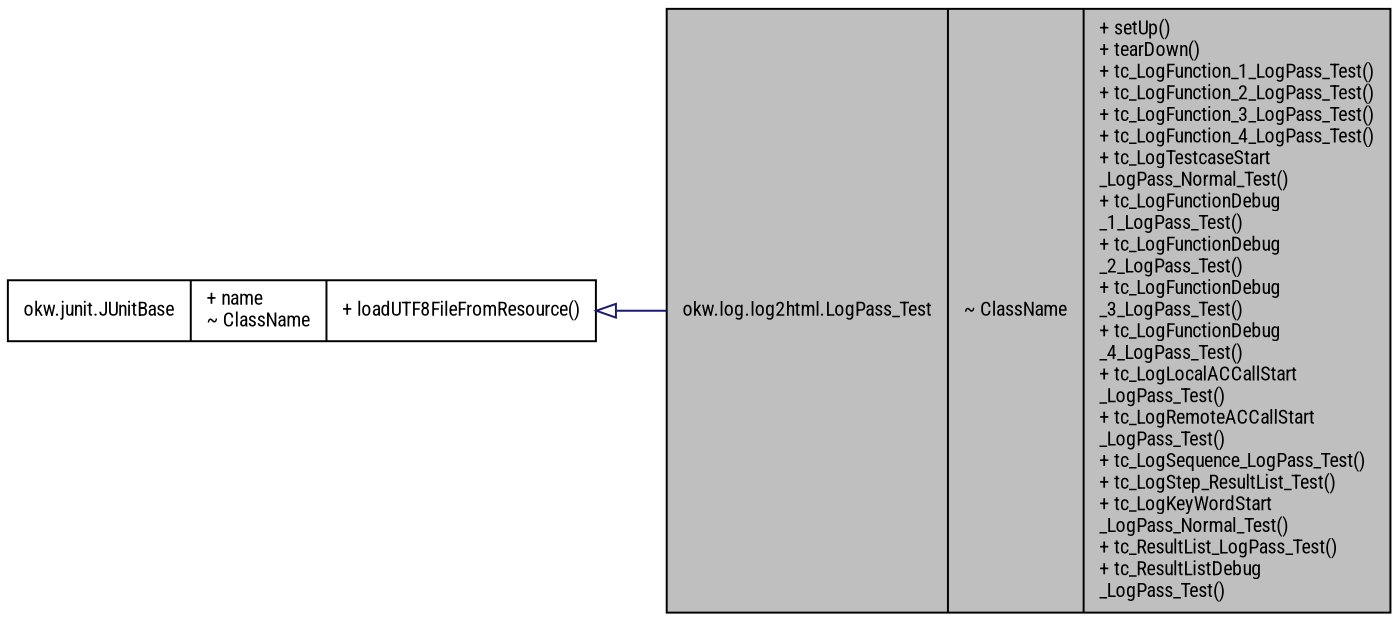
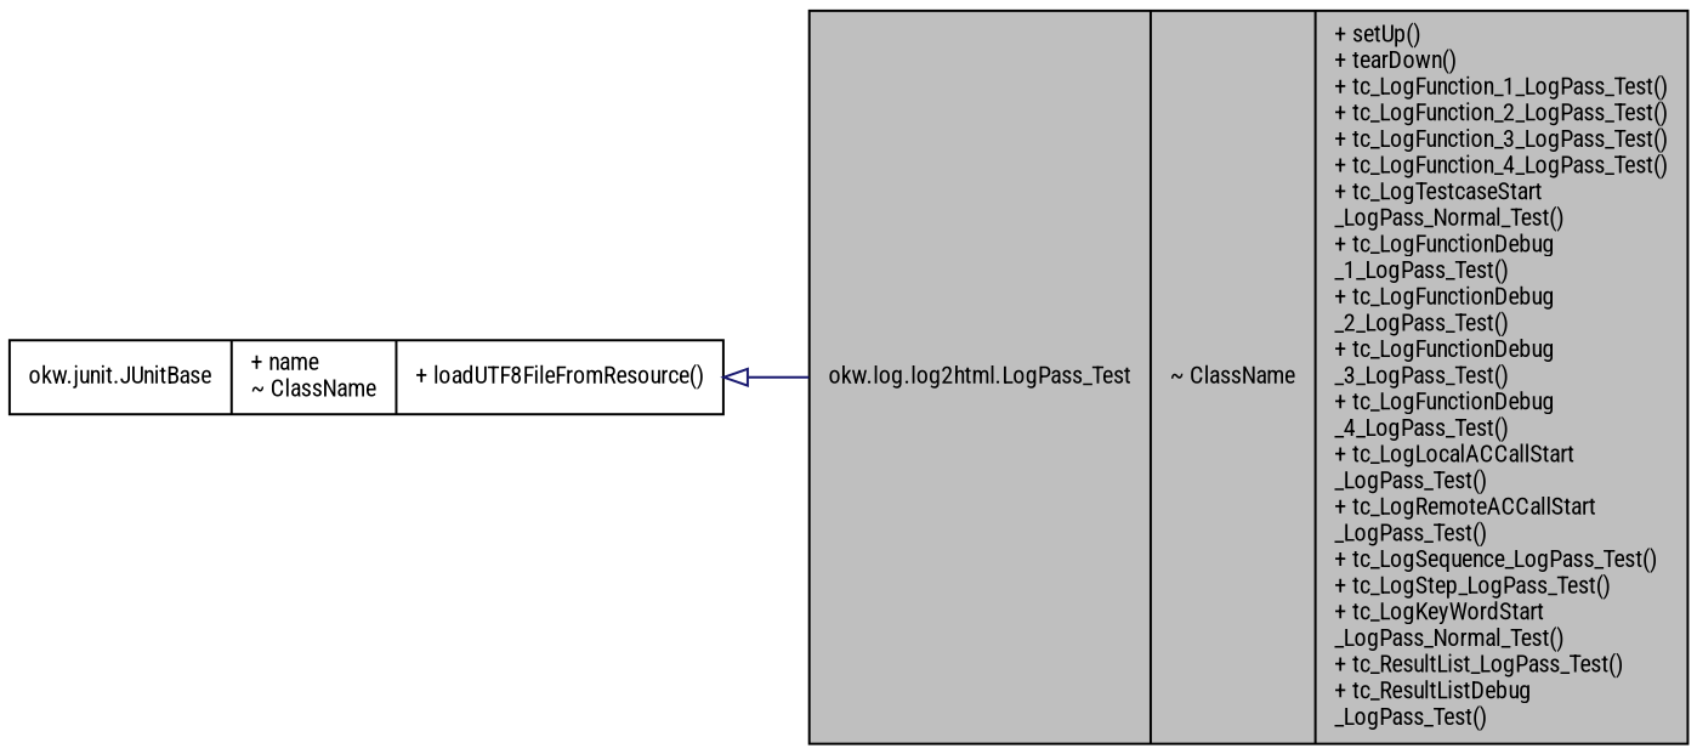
  digraph {
    rankdir=LR
    fontname="Roboto Condensed"
    node [color=black fontname="Roboto Condensed" fontsize=10 shape=record style=filled]
-   n1 [fillcolor=grey75 fontcolor=black height=0.2 label="{okw.log.log2html.LogPass_Test\n|~ ClassName\l|+ setUp()\l+ tearDown()\l+ tc_LogFunction_1_LogPass_Test()\l+ tc_LogFunction_2_LogPass_Test()\l+ tc_LogFunction_3_LogPass_Test()\l+ tc_LogFunction_4_LogPass_Test()\l+ tc_LogTestcaseStart\l_LogPass_Normal_Test()\l+ tc_LogFunctionDebug\l_1_LogPass_Test()\l+ tc_LogFunctionDebug\l_2_LogPass_Test()\l+ tc_LogFunctionDebug\l_3_LogPass_Test()\l+ tc_LogFunctionDebug\l_4_LogPass_Test()\l+ tc_LogLocalACCallStart\l_LogPass_Test()\l+ tc_LogRemoteACCallStart\l_LogPass_Test()\l+ tc_LogSequence_LogPass_Test()\l+ tc_LogStep_ResultList_Test()\l+ tc_LogKeyWordStart\l_LogPass_Normal_Test()\l+ tc_ResultList_LogPass_Test()\l+ tc_ResultListDebug\l_LogPass_Test()\l}" width=0.4]
+   n1 [fillcolor=grey75 fontcolor=black height=0.2 label="{okw.log.log2html.LogPass_Test\n|~ ClassName\l|+ setUp()\l+ tearDown()\l+ tc_LogFunction_1_LogPass_Test()\l+ tc_LogFunction_2_LogPass_Test()\l+ tc_LogFunction_3_LogPass_Test()\l+ tc_LogFunction_4_LogPass_Test()\l+ tc_LogTestcaseStart\l_LogPass_Normal_Test()\l+ tc_LogFunctionDebug\l_1_LogPass_Test()\l+ tc_LogFunctionDebug\l_2_LogPass_Test()\l+ tc_LogFunctionDebug\l_3_LogPass_Test()\l+ tc_LogFunctionDebug\l_4_LogPass_Test()\l+ tc_LogLocalACCallStart\l_LogPass_Test()\l+ tc_LogRemoteACCallStart\l_LogPass_Test()\l+ tc_LogSequence_LogPass_Test()\l+ tc_LogStep_LogPass_Test()\l+ tc_LogKeyWordStart\l_LogPass_Normal_Test()\l+ tc_ResultList_LogPass_Test()\l+ tc_ResultListDebug\l_LogPass_Test()\l}" width=0.4]
    n2 [fillcolor=white height=0.2 label="{okw.junit.JUnitBase\n|+ name\l~ ClassName\l|+ loadUTF8FileFromResource()\l}" width=0.4]
    n2 -> n1 [arrowtail=onormal color=midnightblue dir=back fontname="Roboto Condensed" fontsize=10 labelfontname=Helvetica labelfontsize=10 style=solid]
  }
